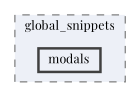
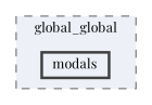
  digraph {
    compound=true
    fontname="Playfair Display"
    n1 [color=grey25 fillcolor="#edf0f7" fontname="Playfair Display" fontsize=10 height=0.2 label=modals shape=box style="filled,bold" width=0.4]
    subgraph cluster_1 {
      bgcolor="#edf0f7"
      fontsize=10
-     label=global_snippets
+     label=global_global
      pencolor=grey50
      style="filled,dashed"
      n1
    }
  }
